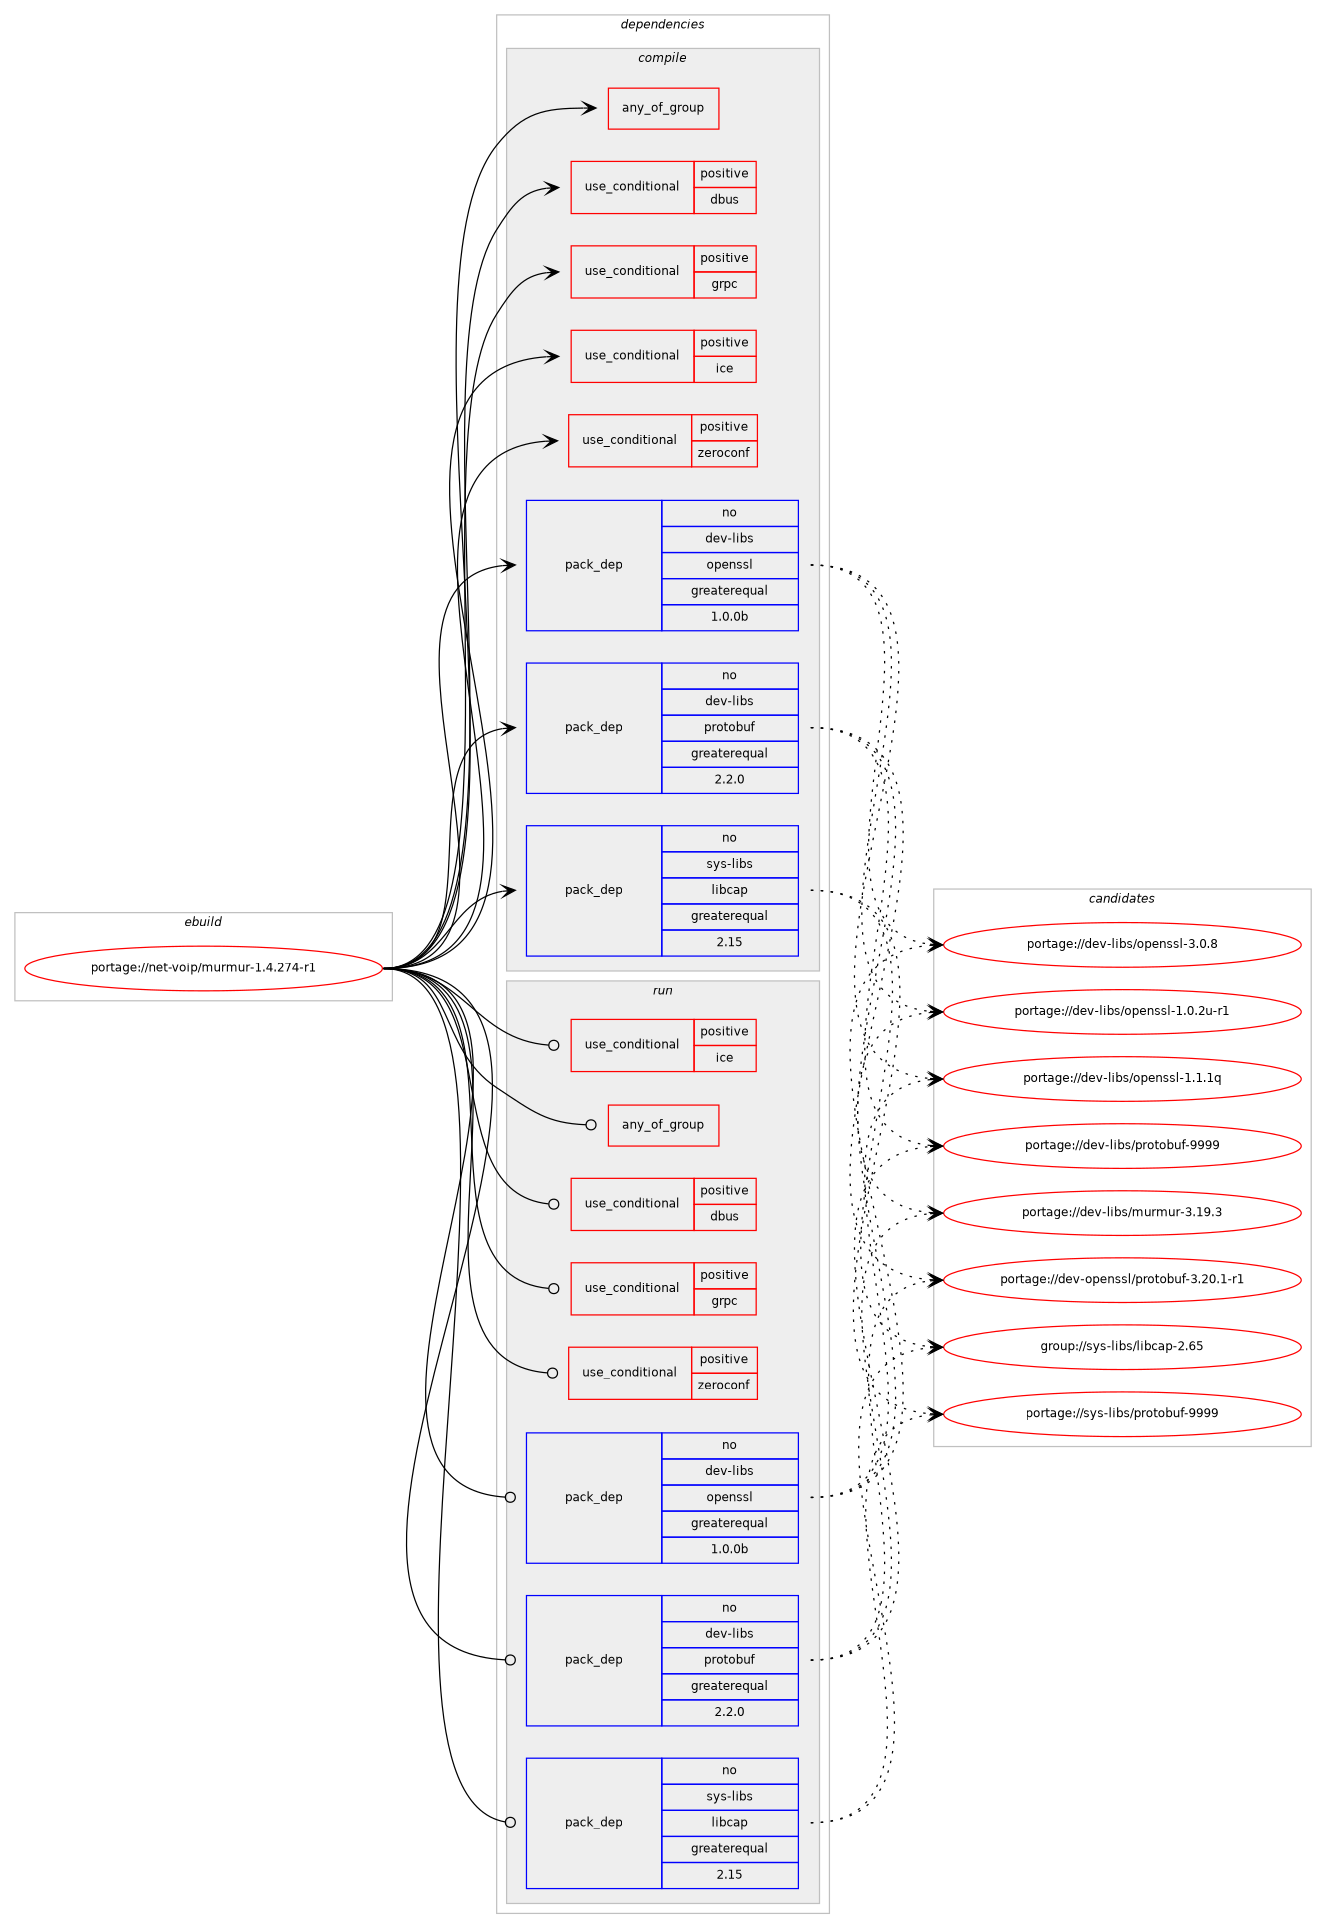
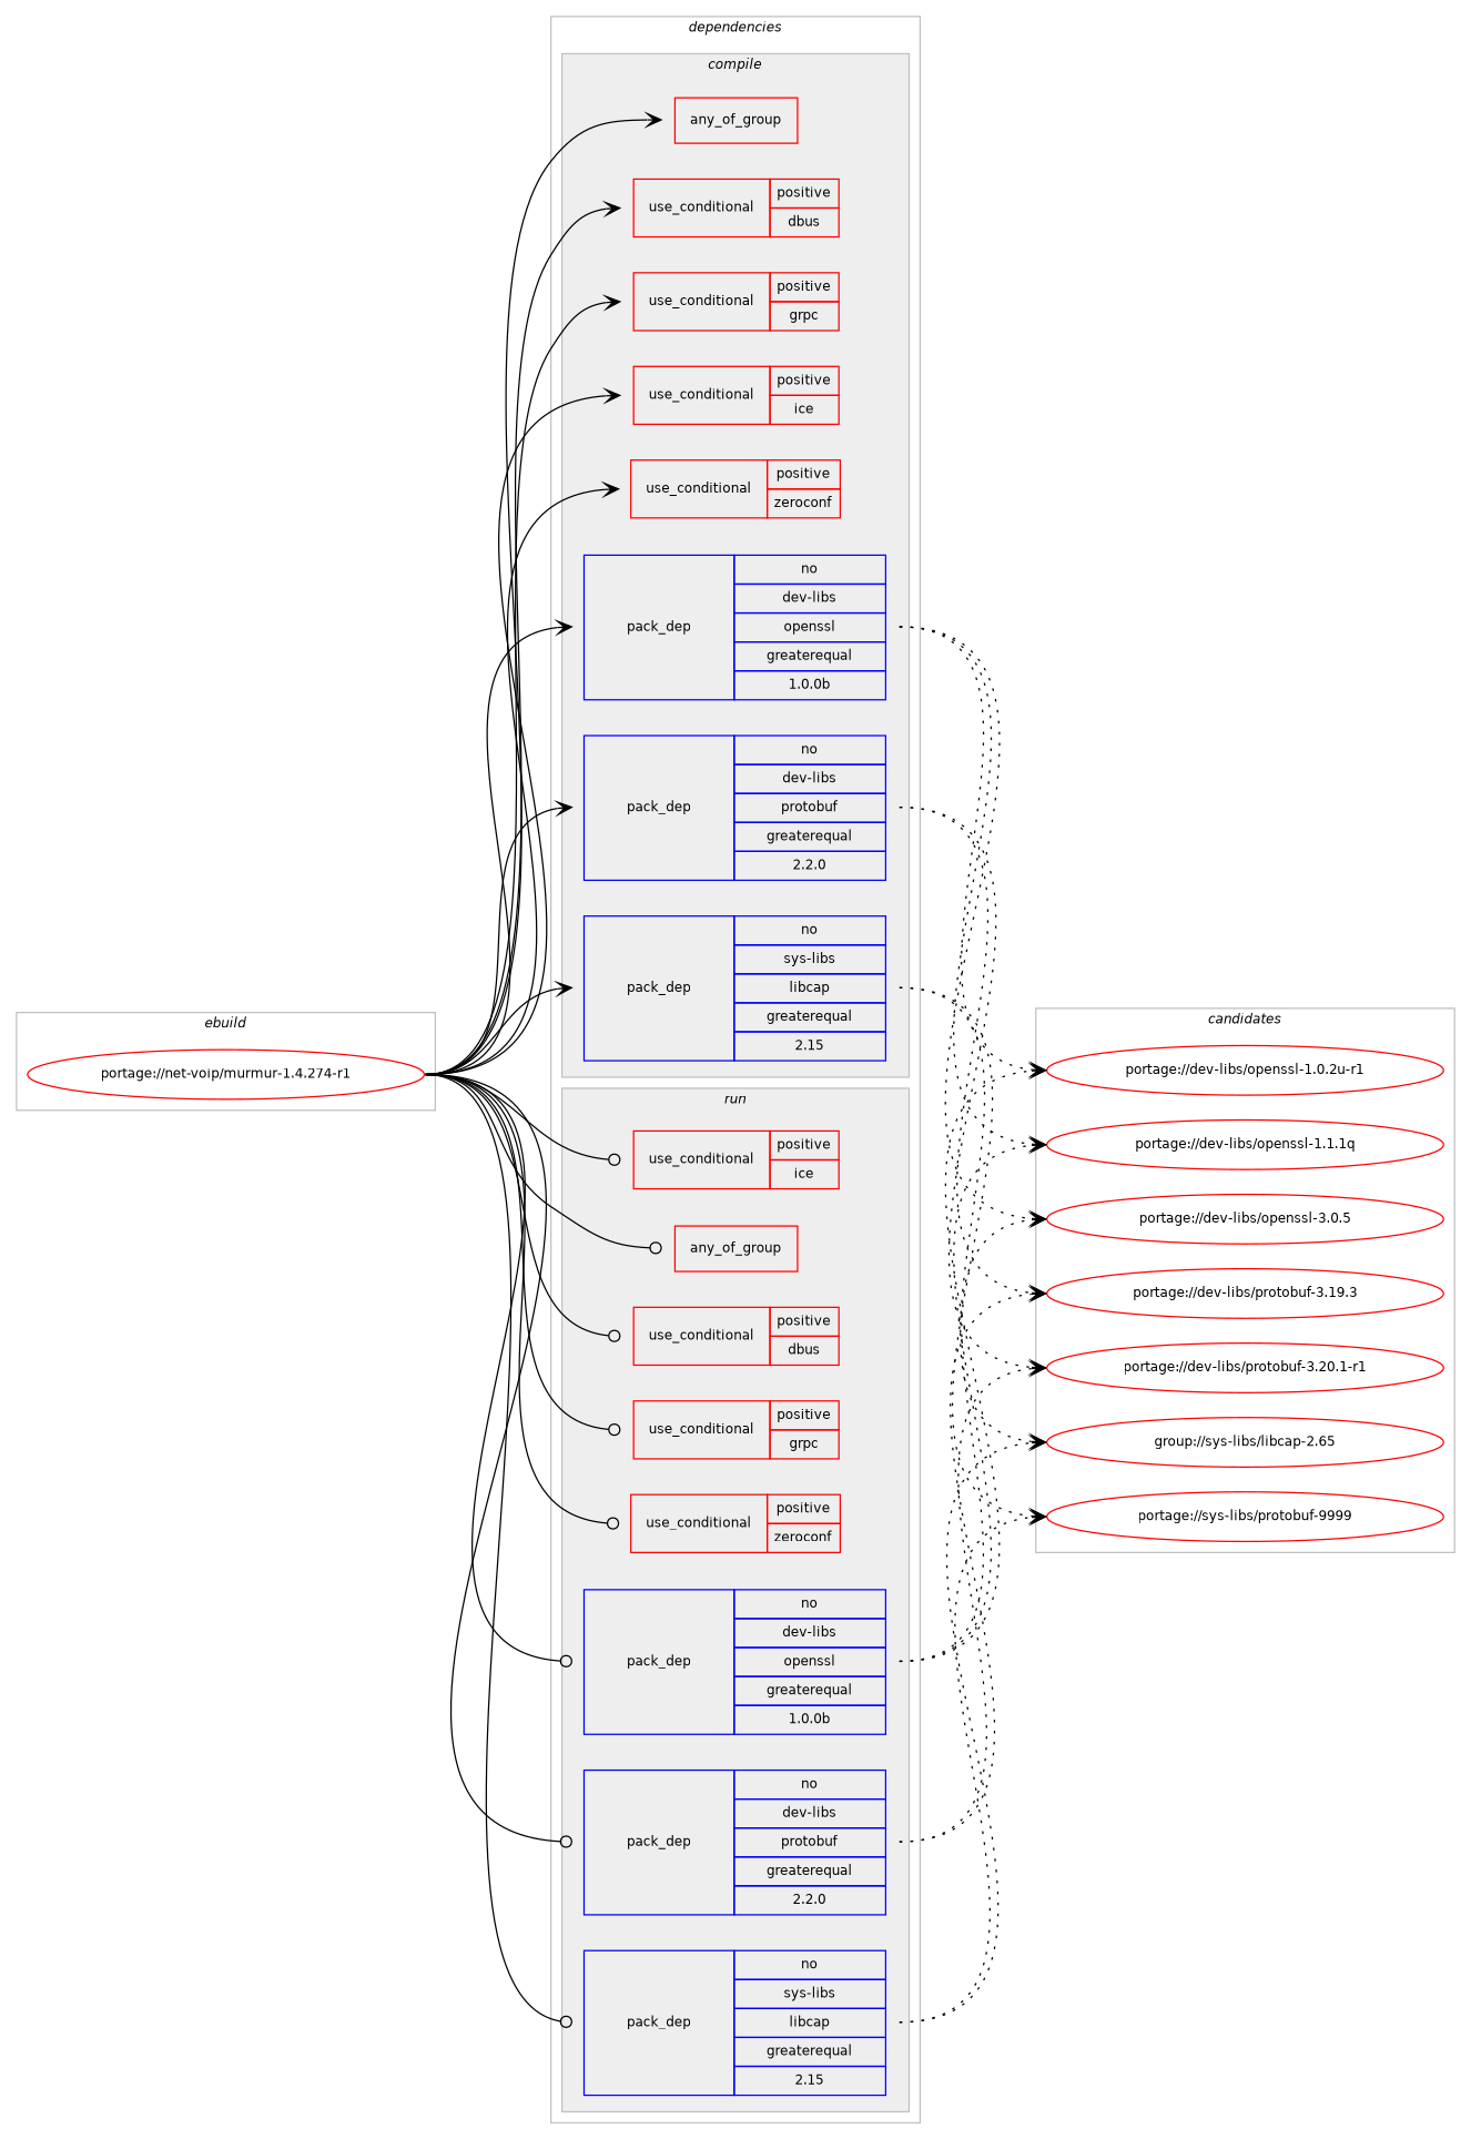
  digraph {
    compound=true
    concentrate=true
    fontname=Helvetica
    fontsize=10
    newrank=true
    rankdir=LR
    ranksep=1.5
    node [color=red fontname=Helvetica fontsize=10 shape=none]
    edge [arrowhead=vee headport=w style=solid tailport=e weight=20]
    n1 [label="portage://net-voip/murmur-1.4.274-r1" width=4 shape=""]
    n2 [label=<<TABLE BORDER="0" CELLBORDER="1" CELLSPACING="0" CELLPADDING="4"><TR><TD CELLPADDING="10">any_of_group</TD></TR></TABLE>>]
    n3 [label=<<TABLE BORDER="0" CELLBORDER="1" CELLSPACING="0" CELLPADDING="4"><TR><TD ROWSPAN="3" CELLPADDING="10">use_conditional</TD></TR><TR><TD>positive</TD></TR><TR><TD>dbus</TD></TR></TABLE>>]
    n4 [label=<<TABLE BORDER="0" CELLBORDER="1" CELLSPACING="0" CELLPADDING="4"><TR><TD ROWSPAN="3" CELLPADDING="10">use_conditional</TD></TR><TR><TD>positive</TD></TR><TR><TD>grpc</TD></TR></TABLE>>]
    n5 [label=<<TABLE BORDER="0" CELLBORDER="1" CELLSPACING="0" CELLPADDING="4"><TR><TD ROWSPAN="3" CELLPADDING="10">use_conditional</TD></TR><TR><TD>positive</TD></TR><TR><TD>ice</TD></TR></TABLE>>]
    n6 [label=<<TABLE BORDER="0" CELLBORDER="1" CELLSPACING="0" CELLPADDING="4"><TR><TD ROWSPAN="3" CELLPADDING="10">use_conditional</TD></TR><TR><TD>positive</TD></TR><TR><TD>zeroconf</TD></TR></TABLE>>]
    n7 [color=blue label=<<TABLE BORDER="0" CELLBORDER="1" CELLSPACING="0" CELLPADDING="4" WIDTH="220"><TR><TD ROWSPAN="6" CELLPADDING="30">pack_dep</TD></TR><TR><TD WIDTH="110">no</TD></TR><TR><TD>dev-libs</TD></TR><TR><TD>openssl</TD></TR><TR><TD>greaterequal</TD></TR><TR><TD>1.0.0b</TD></TR></TABLE>>]
    n8 [color=blue label=<<TABLE BORDER="0" CELLBORDER="1" CELLSPACING="0" CELLPADDING="4" WIDTH="220"><TR><TD ROWSPAN="6" CELLPADDING="30">pack_dep</TD></TR><TR><TD WIDTH="110">no</TD></TR><TR><TD>dev-libs</TD></TR><TR><TD>protobuf</TD></TR><TR><TD>greaterequal</TD></TR><TR><TD>2.2.0</TD></TR></TABLE>>]
    n9 [color=blue label=<<TABLE BORDER="0" CELLBORDER="1" CELLSPACING="0" CELLPADDING="4" WIDTH="220"><TR><TD ROWSPAN="6" CELLPADDING="30">pack_dep</TD></TR><TR><TD WIDTH="110">no</TD></TR><TR><TD>sys-libs</TD></TR><TR><TD>libcap</TD></TR><TR><TD>greaterequal</TD></TR><TR><TD>2.15</TD></TR></TABLE>>]
    n10 [label=<<TABLE BORDER="0" CELLBORDER="1" CELLSPACING="0" CELLPADDING="4"><TR><TD ROWSPAN="3" CELLPADDING="10">use_conditional</TD></TR><TR><TD>positive</TD></TR><TR><TD>ice</TD></TR></TABLE>>]
    n11 [label=<<TABLE BORDER="0" CELLBORDER="1" CELLSPACING="0" CELLPADDING="4"><TR><TD CELLPADDING="10">any_of_group</TD></TR></TABLE>>]
    n12 [label=<<TABLE BORDER="0" CELLBORDER="1" CELLSPACING="0" CELLPADDING="4"><TR><TD ROWSPAN="3" CELLPADDING="10">use_conditional</TD></TR><TR><TD>positive</TD></TR><TR><TD>dbus</TD></TR></TABLE>>]
    n13 [label=<<TABLE BORDER="0" CELLBORDER="1" CELLSPACING="0" CELLPADDING="4"><TR><TD ROWSPAN="3" CELLPADDING="10">use_conditional</TD></TR><TR><TD>positive</TD></TR><TR><TD>grpc</TD></TR></TABLE>>]
    n14 [label=<<TABLE BORDER="0" CELLBORDER="1" CELLSPACING="0" CELLPADDING="4"><TR><TD ROWSPAN="3" CELLPADDING="10">use_conditional</TD></TR><TR><TD>positive</TD></TR><TR><TD>zeroconf</TD></TR></TABLE>>]
    n15 [color=blue label=<<TABLE BORDER="0" CELLBORDER="1" CELLSPACING="0" CELLPADDING="4" WIDTH="220"><TR><TD ROWSPAN="6" CELLPADDING="30">pack_dep</TD></TR><TR><TD WIDTH="110">no</TD></TR><TR><TD>dev-libs</TD></TR><TR><TD>openssl</TD></TR><TR><TD>greaterequal</TD></TR><TR><TD>1.0.0b</TD></TR></TABLE>>]
    n16 [color=blue label=<<TABLE BORDER="0" CELLBORDER="1" CELLSPACING="0" CELLPADDING="4" WIDTH="220"><TR><TD ROWSPAN="6" CELLPADDING="30">pack_dep</TD></TR><TR><TD WIDTH="110">no</TD></TR><TR><TD>dev-libs</TD></TR><TR><TD>protobuf</TD></TR><TR><TD>greaterequal</TD></TR><TR><TD>2.2.0</TD></TR></TABLE>>]
    n17 [color=blue label=<<TABLE BORDER="0" CELLBORDER="1" CELLSPACING="0" CELLPADDING="4" WIDTH="220"><TR><TD ROWSPAN="6" CELLPADDING="30">pack_dep</TD></TR><TR><TD WIDTH="110">no</TD></TR><TR><TD>sys-libs</TD></TR><TR><TD>libcap</TD></TR><TR><TD>greaterequal</TD></TR><TR><TD>2.15</TD></TR></TABLE>>]
    n18 [label="portage://dev-libs/openssl-1.0.2u-r1" width=4 shape=""]
    n19 [label="portage://dev-libs/openssl-1.1.1q" width=4 shape=""]
-   n20 [label="portage://dev-libs/openssl-3.0.8" width=4 shape=""]
-   n21 [label="portage://dev-libs/murmur-3.19.3" width=4 shape=""]
-   n22 [label="portage://dev-openssl/protobuf-3.20.1-r1" width=4 shape=""]
-   n23 [label="portage://dev-libs/protobuf-9999" width=4 shape=""]
+   n20 [label="portage://dev-libs/openssl-3.0.5" width=4 shape=""]
+   n21 [label="portage://dev-libs/protobuf-3.19.3" width=4 shape=""]
+   n22 [label="portage://dev-libs/protobuf-3.20.1-r1" width=4 shape=""]
    n24 [label="group://sys-libs/libcap-2.65" width=4 shape=""]
    n25 [label="portage://sys-libs/protobuf-9999" width=4 shape=""]
    subgraph cluster_1 {
      color=gray
      label=<<i>ebuild</i>>
      rank=same
      n1
    }
    subgraph cluster_2 {
      color=gray
      label=<<i>dependencies</i>>
      subgraph cluster_3 {
        color=gray
        fillcolor="#eeeeee"
        label=<<i>compile</i>>
        style=filled
        subgraph sub_4 {
          color=gray
          fillcolor="#eeeeee"
          label=<<i>compile</i>>
          style=filled
          n2
        }
        subgraph sub_5 {
          color=gray
          fillcolor="#eeeeee"
          label=<<i>compile</i>>
          style=filled
          n3
        }
        subgraph sub_6 {
          color=gray
          fillcolor="#eeeeee"
          label=<<i>compile</i>>
          style=filled
          n4
        }
        subgraph sub_7 {
          color=gray
          fillcolor="#eeeeee"
          label=<<i>compile</i>>
          style=filled
          n5
        }
        subgraph sub_8 {
          color=gray
          fillcolor="#eeeeee"
          label=<<i>compile</i>>
          style=filled
          n6
        }
        subgraph sub_9 {
          color=gray
          fillcolor="#eeeeee"
          label=<<i>compile</i>>
          style=filled
          n7
        }
        subgraph sub_10 {
          color=gray
          fillcolor="#eeeeee"
          label=<<i>compile</i>>
          style=filled
          n8
        }
        subgraph sub_11 {
          color=gray
          fillcolor="#eeeeee"
          label=<<i>compile</i>>
          style=filled
          n9
        }
      }
      subgraph cluster_12 {
        color=gray
        fillcolor="#eeeeee"
        label=<<i>compile and run</i>>
        style=filled
      }
      subgraph cluster_13 {
        color=gray
        fillcolor="#eeeeee"
        label=<<i>run</i>>
        style=filled
        subgraph sub_14 {
          color=gray
          fillcolor="#eeeeee"
          label=<<i>run</i>>
          style=filled
          n10
        }
        subgraph sub_15 {
          color=gray
          fillcolor="#eeeeee"
          label=<<i>run</i>>
          style=filled
          n11
        }
        subgraph sub_16 {
          color=gray
          fillcolor="#eeeeee"
          label=<<i>run</i>>
          style=filled
          n12
        }
        subgraph sub_17 {
          color=gray
          fillcolor="#eeeeee"
          label=<<i>run</i>>
          style=filled
          n13
        }
        subgraph sub_18 {
          color=gray
          fillcolor="#eeeeee"
          label=<<i>run</i>>
          style=filled
          n14
        }
        subgraph sub_19 {
          color=gray
          fillcolor="#eeeeee"
          label=<<i>run</i>>
          style=filled
          n15
        }
        subgraph sub_20 {
          color=gray
          fillcolor="#eeeeee"
          label=<<i>run</i>>
          style=filled
          n16
        }
        subgraph sub_21 {
          color=gray
          fillcolor="#eeeeee"
          label=<<i>run</i>>
          style=filled
          n17
        }
      }
    }
    subgraph cluster_22 {
      color=gray
      label=<<i>candidates</i>>
      rank=same
      subgraph sub_23 {
        color=black
        label=<<i>candidates</i>>
        nodesep=1
        rank=same
        n18
        n19
        n20
      }
      subgraph sub_24 {
        color=black
        label=<<i>candidates</i>>
        nodesep=1
        rank=same
        n21
        n22
-       n23
      }
      subgraph sub_25 {
        color=black
        label=<<i>candidates</i>>
        nodesep=1
        rank=same
        n24
        n25
      }
      subgraph sub_26 {
        color=black
        label=<<i>candidates</i>>
        nodesep=1
        rank=same
        n18
        n19
        n20
      }
      subgraph sub_27 {
        color=black
        label=<<i>candidates</i>>
        nodesep=1
        rank=same
        n21
        n22
-       n23
      }
      subgraph sub_28 {
        color=black
        label=<<i>candidates</i>>
        nodesep=1
        rank=same
        n24
        n25
      }
    }
    n1 -> n2
    n1 -> n3
    n1 -> n4
    n1 -> n5
    n1 -> n6
    n1 -> n7
    n1 -> n8
    n1 -> n9
    n1 -> n10 [arrowhead=odot]
    n1 -> n11 [arrowhead=odot]
    n1 -> n12 [arrowhead=odot]
    n1 -> n13 [arrowhead=odot]
    n1 -> n14 [arrowhead=odot]
    n1 -> n15 [arrowhead=odot]
    n1 -> n16 [arrowhead=odot]
    n1 -> n17 [arrowhead=odot]
    n7 -> n18 [style=dotted weight=100]
    n7 -> n19 [style=dotted weight=100]
    n7 -> n20 [style=dotted weight=100]
    n8 -> n21 [style=dotted weight=100]
    n8 -> n22 [style=dotted weight=100]
-   n8 -> n23 [style=dotted weight=100]
    n9 -> n24 [style=dotted weight=100]
    n9 -> n25 [style=dotted weight=100]
    n15 -> n18 [style=dotted weight=100]
    n15 -> n19 [style=dotted weight=100]
    n15 -> n20 [style=dotted weight=100]
    n16 -> n21 [style=dotted weight=100]
    n16 -> n22 [style=dotted weight=100]
-   n16 -> n23 [style=dotted weight=100]
    n17 -> n24 [style=dotted weight=100]
    n17 -> n25 [style=dotted weight=100]
  }
